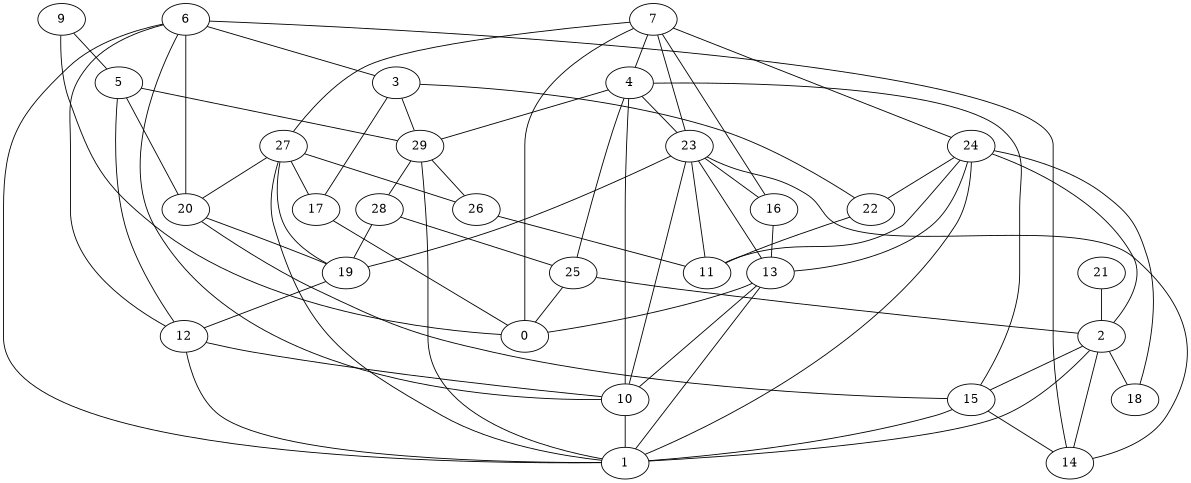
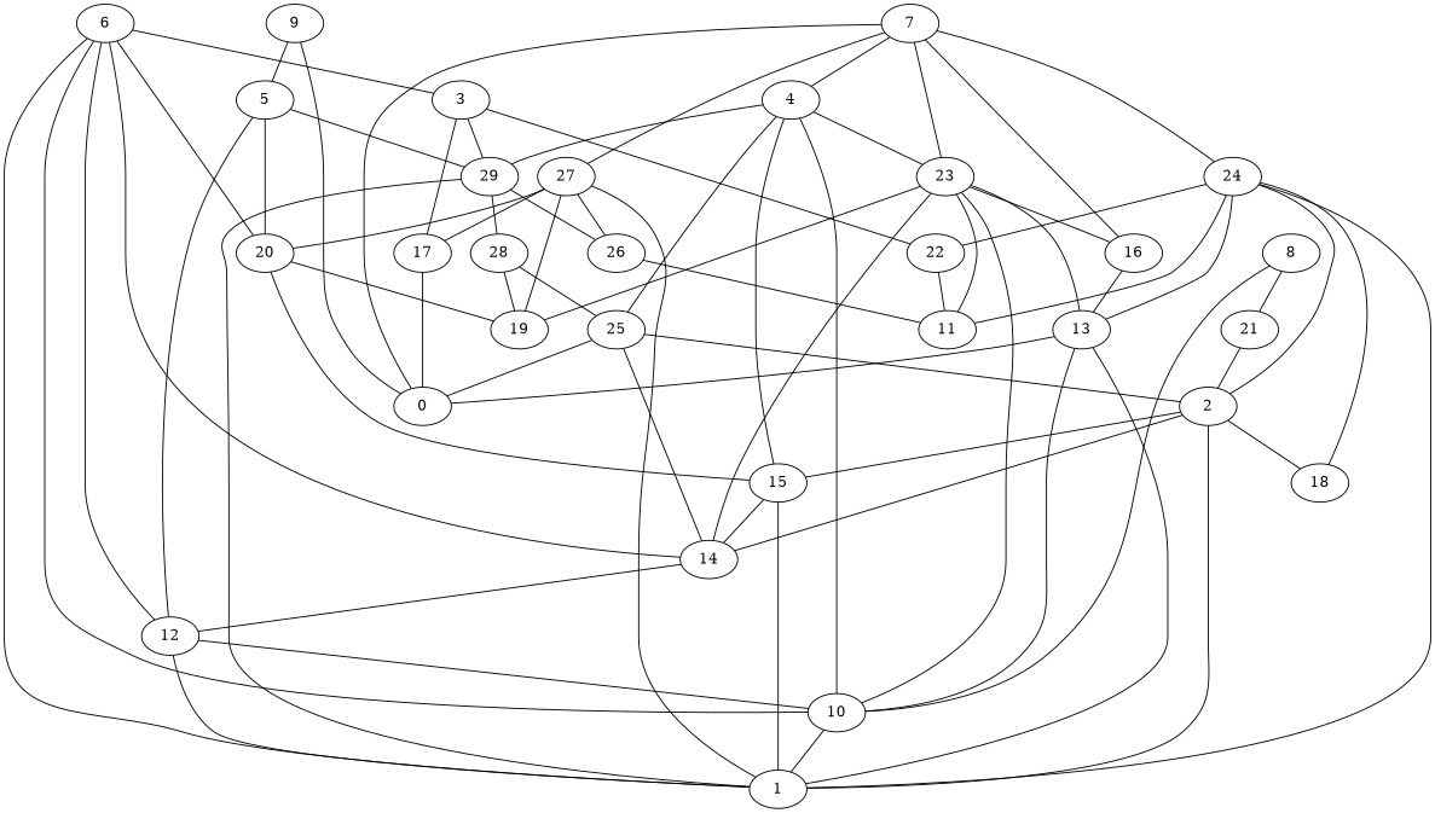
  digraph {
    edge [color=black dir=none]
    12
    10
    1
    4
    15
    29
    23
    25
    14
+   8
    13
    21
    0
    28
    26
    18
    19
    27
    17
    20
    11
    9
    5
    7
    16
    24
    6
    3
    22
    2
    subgraph sub_1 {
      12
      10
      1
      4
      15
      29
      23
      25
      14
+     8
      13
      21
      0
      28
      26
      18
      19
      27
      17
      20
      11
      9
      5
      7
      16
      24
      6
      3
      22
      2
    }
    12 -> 10
    12 -> 1
    10 -> 1
    4 -> 10
    4 -> 15
    4 -> 29
    4 -> 23
    4 -> 25
    15 -> 1
    15 -> 14
    29 -> 1
    29 -> 28
    29 -> 26
    23 -> 10
    23 -> 14
    23 -> 13
    23 -> 19
    23 -> 11
    23 -> 16
+   25 -> 14
    25 -> 0
    25 -> 2
-   19 -> 12
+   14 -> 12
+   8 -> 10
+   8 -> 21
    13 -> 10
    13 -> 1
    13 -> 0
    21 -> 2
    28 -> 25
    28 -> 19
    26 -> 11
    27 -> 1
    27 -> 26
    27 -> 19
    27 -> 17
    27 -> 20
    17 -> 0
    20 -> 15
    20 -> 19
    9 -> 0
    9 -> 5
    5 -> 12
    5 -> 29
    5 -> 20
    7 -> 4
    7 -> 23
    7 -> 0
    7 -> 27
    7 -> 16
    7 -> 24
    16 -> 13
    24 -> 1
    24 -> 13
    24 -> 18
    24 -> 11
    24 -> 22
    24 -> 2
    6 -> 12
    6 -> 10
    6 -> 1
    6 -> 14
    6 -> 20
    6 -> 3
    3 -> 29
    3 -> 17
    3 -> 22
    22 -> 11
    2 -> 1
    2 -> 15
    2 -> 14
    2 -> 18
  }
